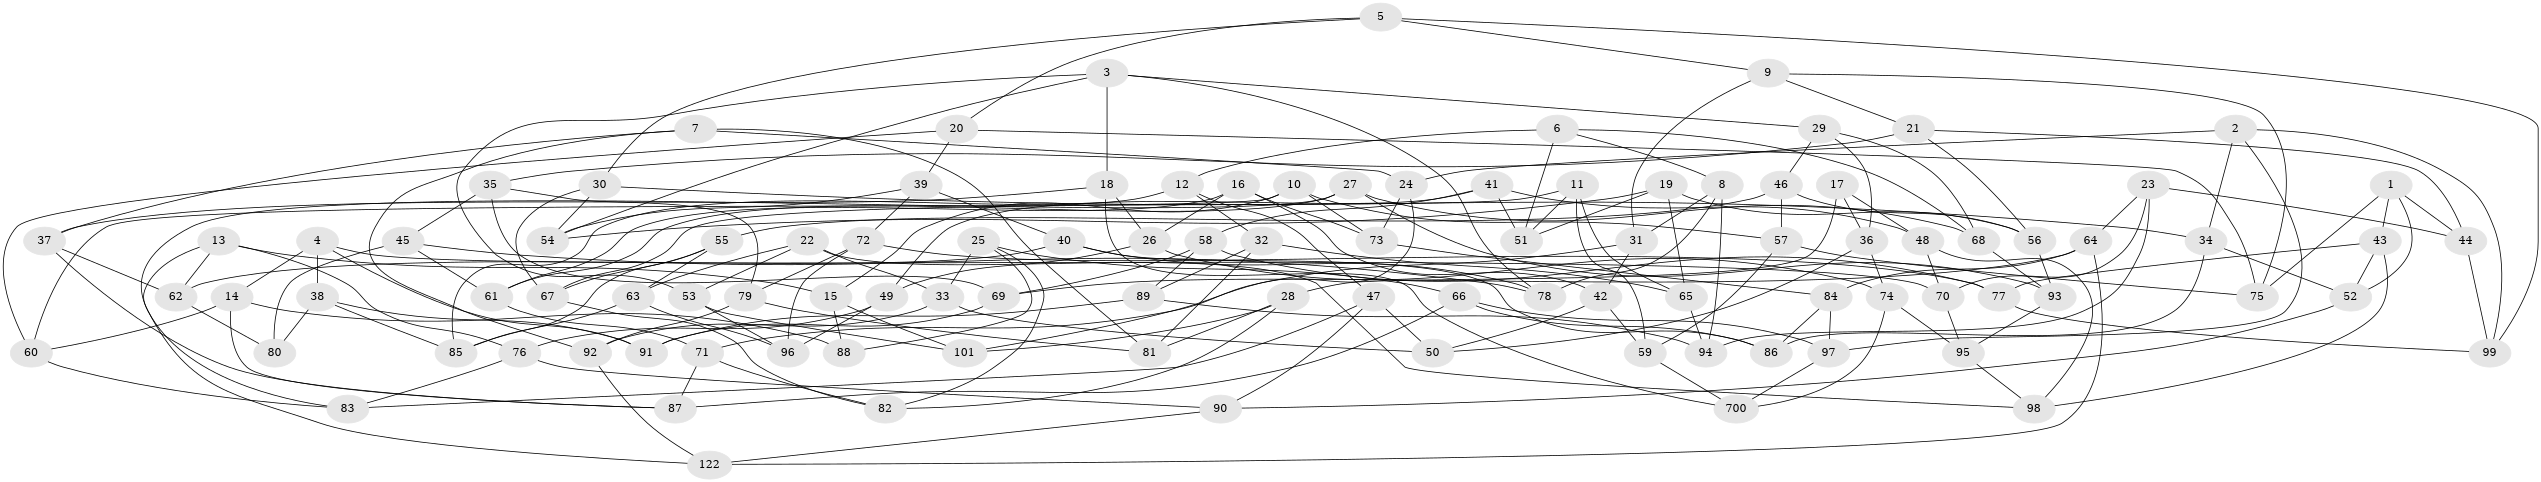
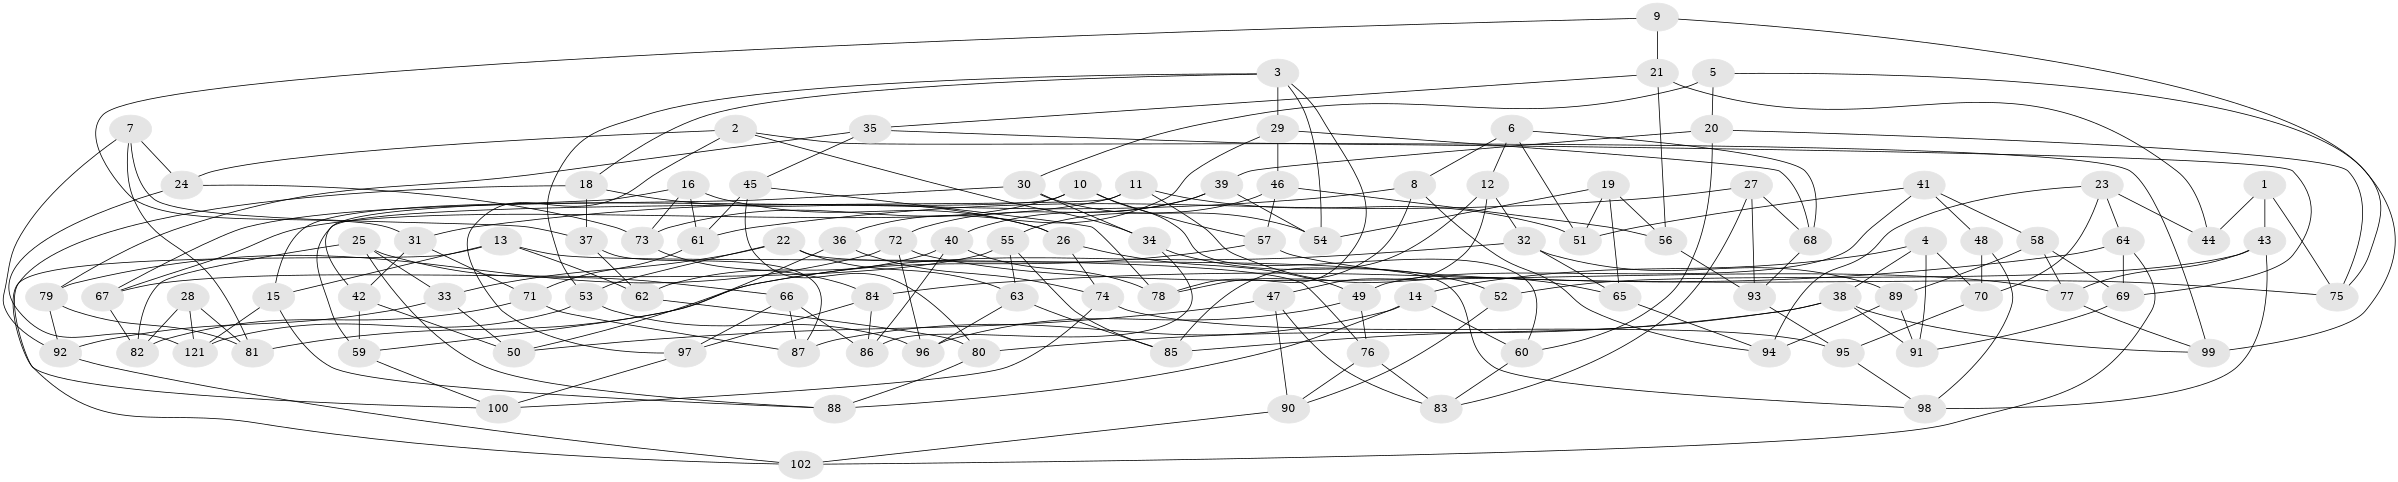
  graph {
    node [color=gray90 style=filled]
    1
    43
    44
    52
    75
    98
    77
    99
    90
    2
    24
    34
    97
    73
-   101
+   101 [label=121]
    86
-   100 [label=700]
+   100
    3
    29
    53
    54
    78
    18
    68
    36
    46
    96
    4
    14
    38
    70
    91
    60
    87
    88
    85
    80
    95
    5
    9
    20
    30
    31
    21
    39
    67
    6
    8
    12
    51
    94
    32
    47
    93
    7
    37
    81
    92
    62
-   102 [label=122]
+   102
    42
    71
    56
    35
    10
    15
    57
    59
    83
    84
    11
    65
    82
    89
    50
    13
    76
    16
    26
    61
    49
    74
-   17
    28
    48
    19
    40
    72
    45
    69
    79
    22
    33
    63
    23
    64
    25
    66
    27
    55
    41
    58
    1 -- 43
    1 -- 44
-   1 -- 52
    1 -- 75
    43 -- 52
    43 -- 98
    43 -- 77
-   44 -- 99
+   38 -- 99
    52 -- 90
    77 -- 99
    90 -- 102
    2 -- 99
    2 -- 24
    2 -- 34
    2 -- 97
    24 -- 73
    24 -- 101
    34 -- 52
    34 -- 86
    97 -- 100
    73 -- 84
    3 -- 29
    3 -- 53
    3 -- 54
    3 -- 78
    3 -- 18
    29 -- 68
    29 -- 36
    29 -- 46
    53 -- 101
    53 -- 96
    18 -- 100
    18 -- 37
    18 -- 26
    68 -- 93
    36 -- 50
    36 -- 74
    46 -- 56
    46 -- 57
    46 -- 55
    4 -- 14
    4 -- 38
    4 -- 70
    4 -- 91
    14 -- 60
    14 -- 87
    14 -- 88
    38 -- 91
    38 -- 85
    38 -- 80
    70 -- 95
    60 -- 83
+   80 -- 88
    95 -- 98
    5 -- 99
-   5 -- 9
    5 -- 20
    5 -- 30
    9 -- 75
    9 -- 31
    9 -- 21
    20 -- 75
    20 -- 60
    20 -- 39
    30 -- 34
    30 -- 54
    30 -- 67
    31 -- 42
    31 -- 71
    21 -- 44
    21 -- 56
    21 -- 35
    39 -- 54
    39 -- 40
    39 -- 72
    67 -- 82
    6 -- 68
    6 -- 8
    6 -- 12
    6 -- 51
    8 -- 78
    8 -- 31
    8 -- 94
    12 -- 85
    12 -- 32
    12 -- 47
    32 -- 81
    32 -- 65
    32 -- 89
    47 -- 90
    47 -- 83
    47 -- 50
    93 -- 95
    7 -- 24
    7 -- 37
    7 -- 81
    7 -- 92
    37 -- 87
    37 -- 62
    92 -- 102
    62 -- 80
    42 -- 59
    42 -- 50
    71 -- 87
    71 -- 82
    56 -- 93
    35 -- 45
    35 -- 69
    35 -- 79
    10 -- 73
    10 -- 60
    10 -- 15
    10 -- 57
    15 -- 101
    15 -- 88
    57 -- 75
    57 -- 59
    59 -- 100
    84 -- 97
    84 -- 86
    11 -- 67
    11 -- 51
    11 -- 59
    11 -- 65
    65 -- 94
    89 -- 91
    89 -- 94
    13 -- 62
    13 -- 102
    13 -- 15
    13 -- 76
    76 -- 90
    76 -- 83
    16 -- 73
    16 -- 42
    16 -- 26
    16 -- 61
    26 -- 49
    26 -- 74
    61 -- 71
    49 -- 96
    49 -- 76
    74 -- 100
    74 -- 95
-   17 -- 36
-   17 -- 28
-   17 -- 48
    28 -- 101
    28 -- 81
    28 -- 82
    48 -- 98
    48 -- 70
    19 -- 54
    19 -- 51
    19 -- 56
    19 -- 65
    40 -- 86
    40 -- 78
    40 -- 62
    72 -- 77
    72 -- 96
    72 -- 79
    45 -- 78
    45 -- 80
    45 -- 61
    69 -- 91
    79 -- 81
    79 -- 92
    22 -- 98
    22 -- 53
    22 -- 33
    22 -- 63
    33 -- 92
    33 -- 50
    63 -- 96
    63 -- 85
    23 -- 44
    23 -- 70
    23 -- 94
    23 -- 64
    64 -- 102
    64 -- 84
    64 -- 69
    25 -- 88
    25 -- 82
    25 -- 33
    25 -- 66
    66 -- 97
    66 -- 86
    66 -- 87
    27 -- 68
    27 -- 93
    27 -- 83
    27 -- 61
    55 -- 85
    55 -- 67
    55 -- 63
    41 -- 51
    41 -- 49
    41 -- 48
    41 -- 58
    58 -- 77
    58 -- 89
    58 -- 69
  }
